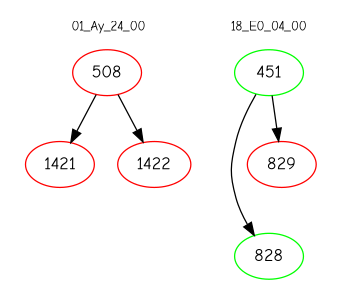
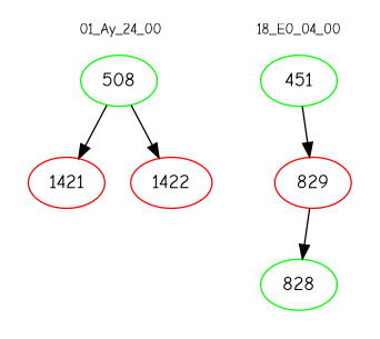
  digraph {
    fontname="Comic Neue"
    node [color=green fontname="Comic Neue"]
    edge [color=black fontname="Comic Neue"]
-   n1 [color=red label=508]
+   n1 [label=508]
    n2 [color=red label=1421]
    n3 [color=red label=1422]
    n4 [label=451]
    n5 [label=828]
    n6 [color=red label=829]
    subgraph cluster_1 {
      color=white
      fontsize=10
      label="01_Ay_24_00"
      n1
      n2
      n3
    }
    subgraph cluster_2 {
      color=white
      fontsize=10
      label="18_E0_04_00"
      n4
      n5
      n6
    }
    n1 -> n2
    n1 -> n3
-   n4 -> n5
+   n6 -> n5
    n4 -> n6
  }
